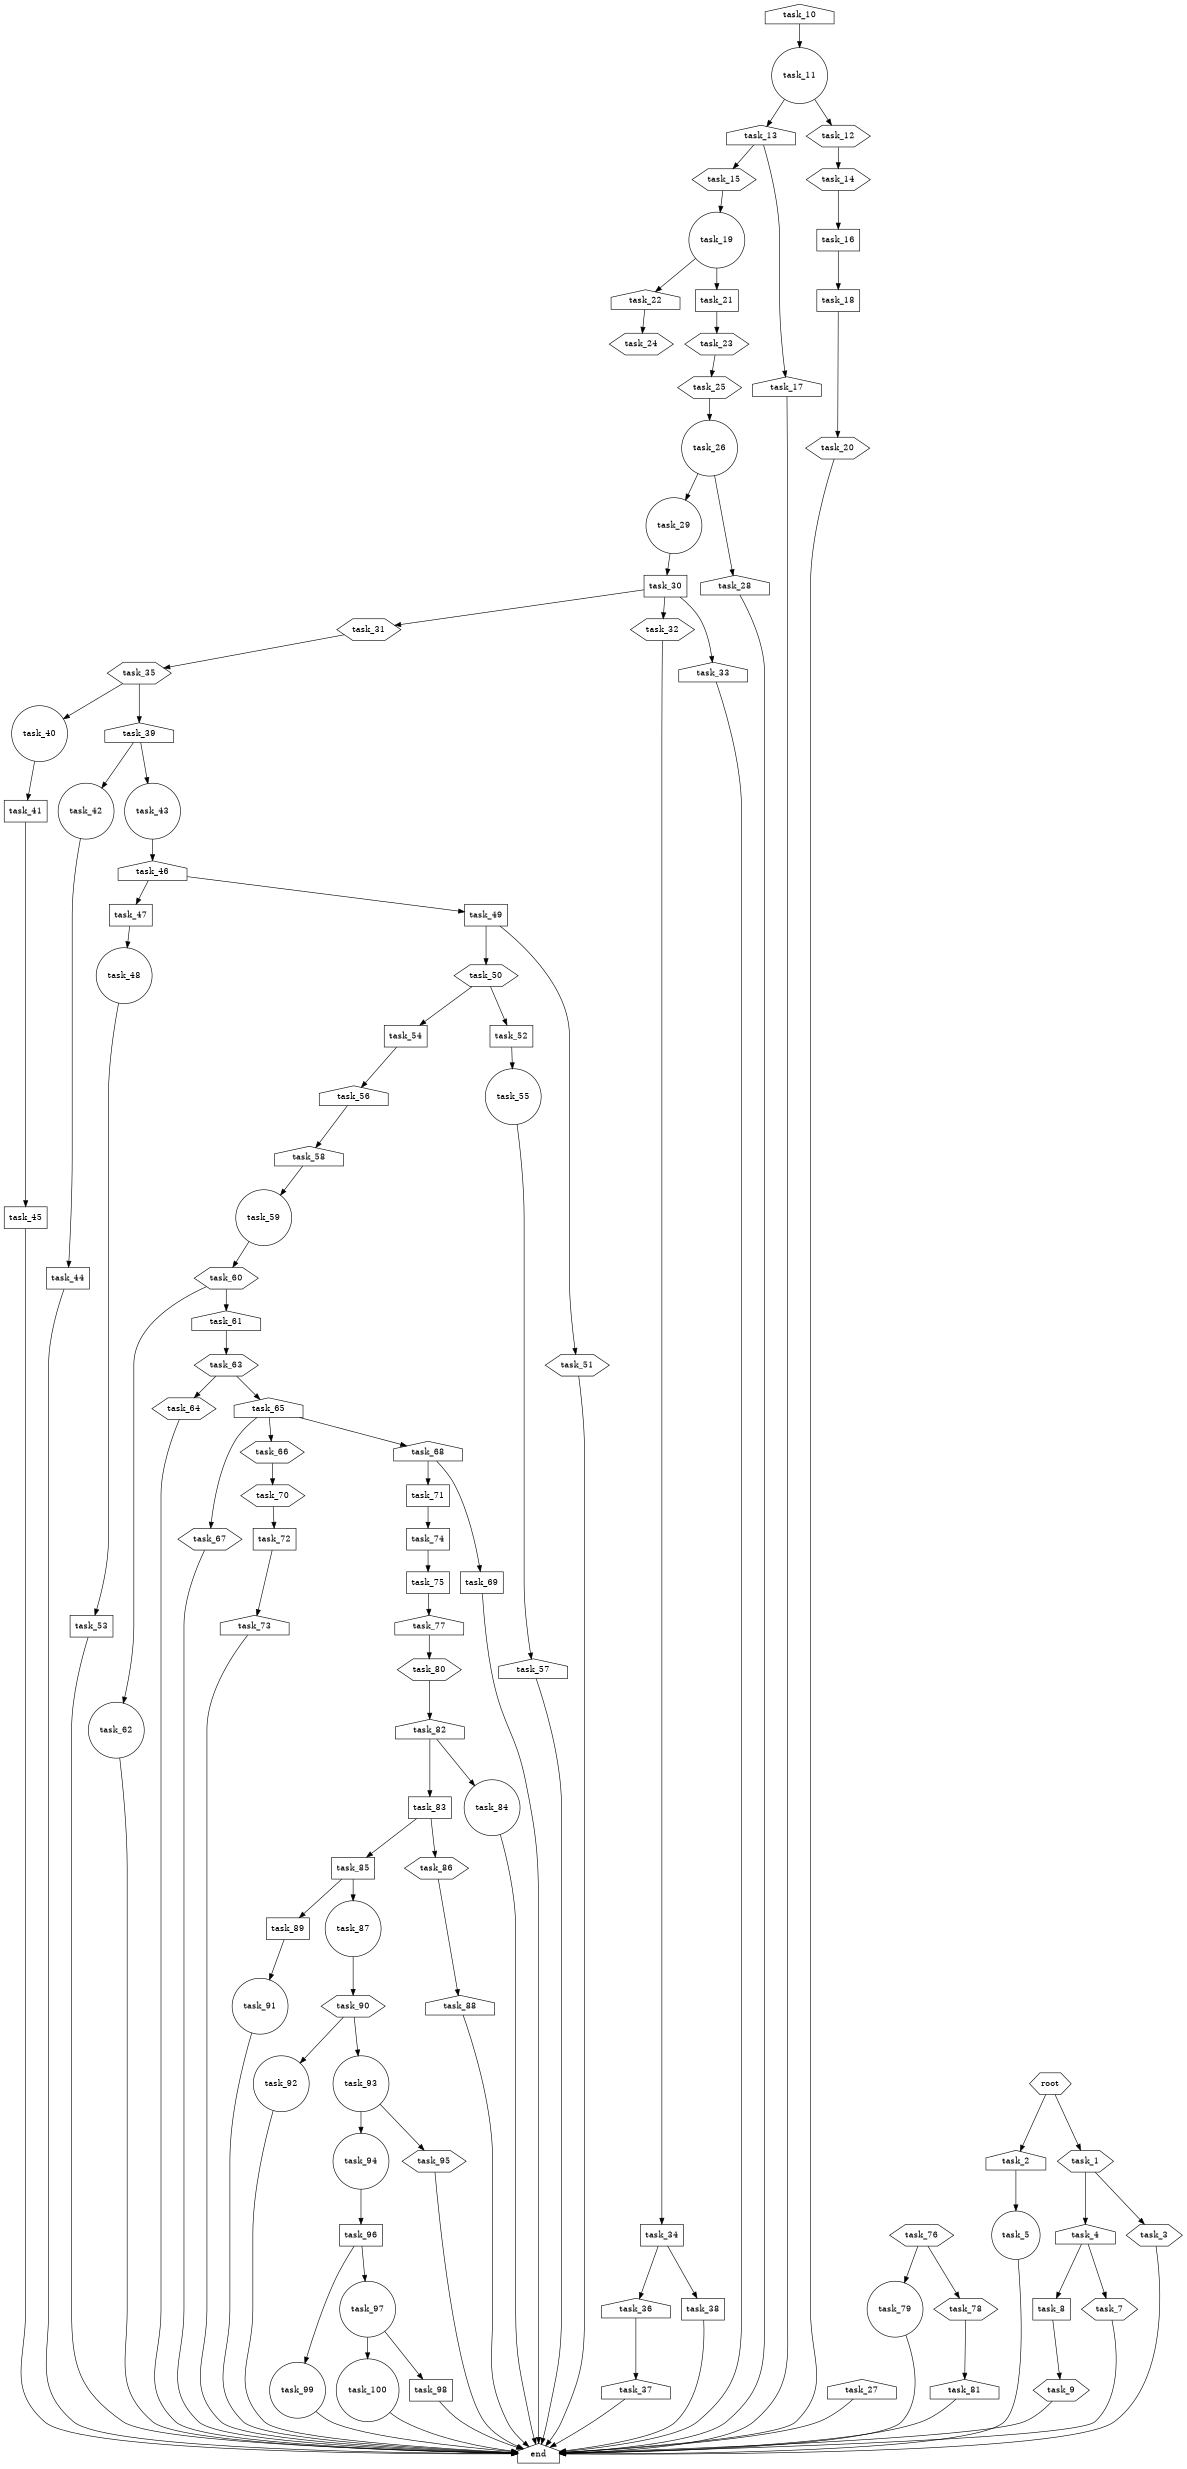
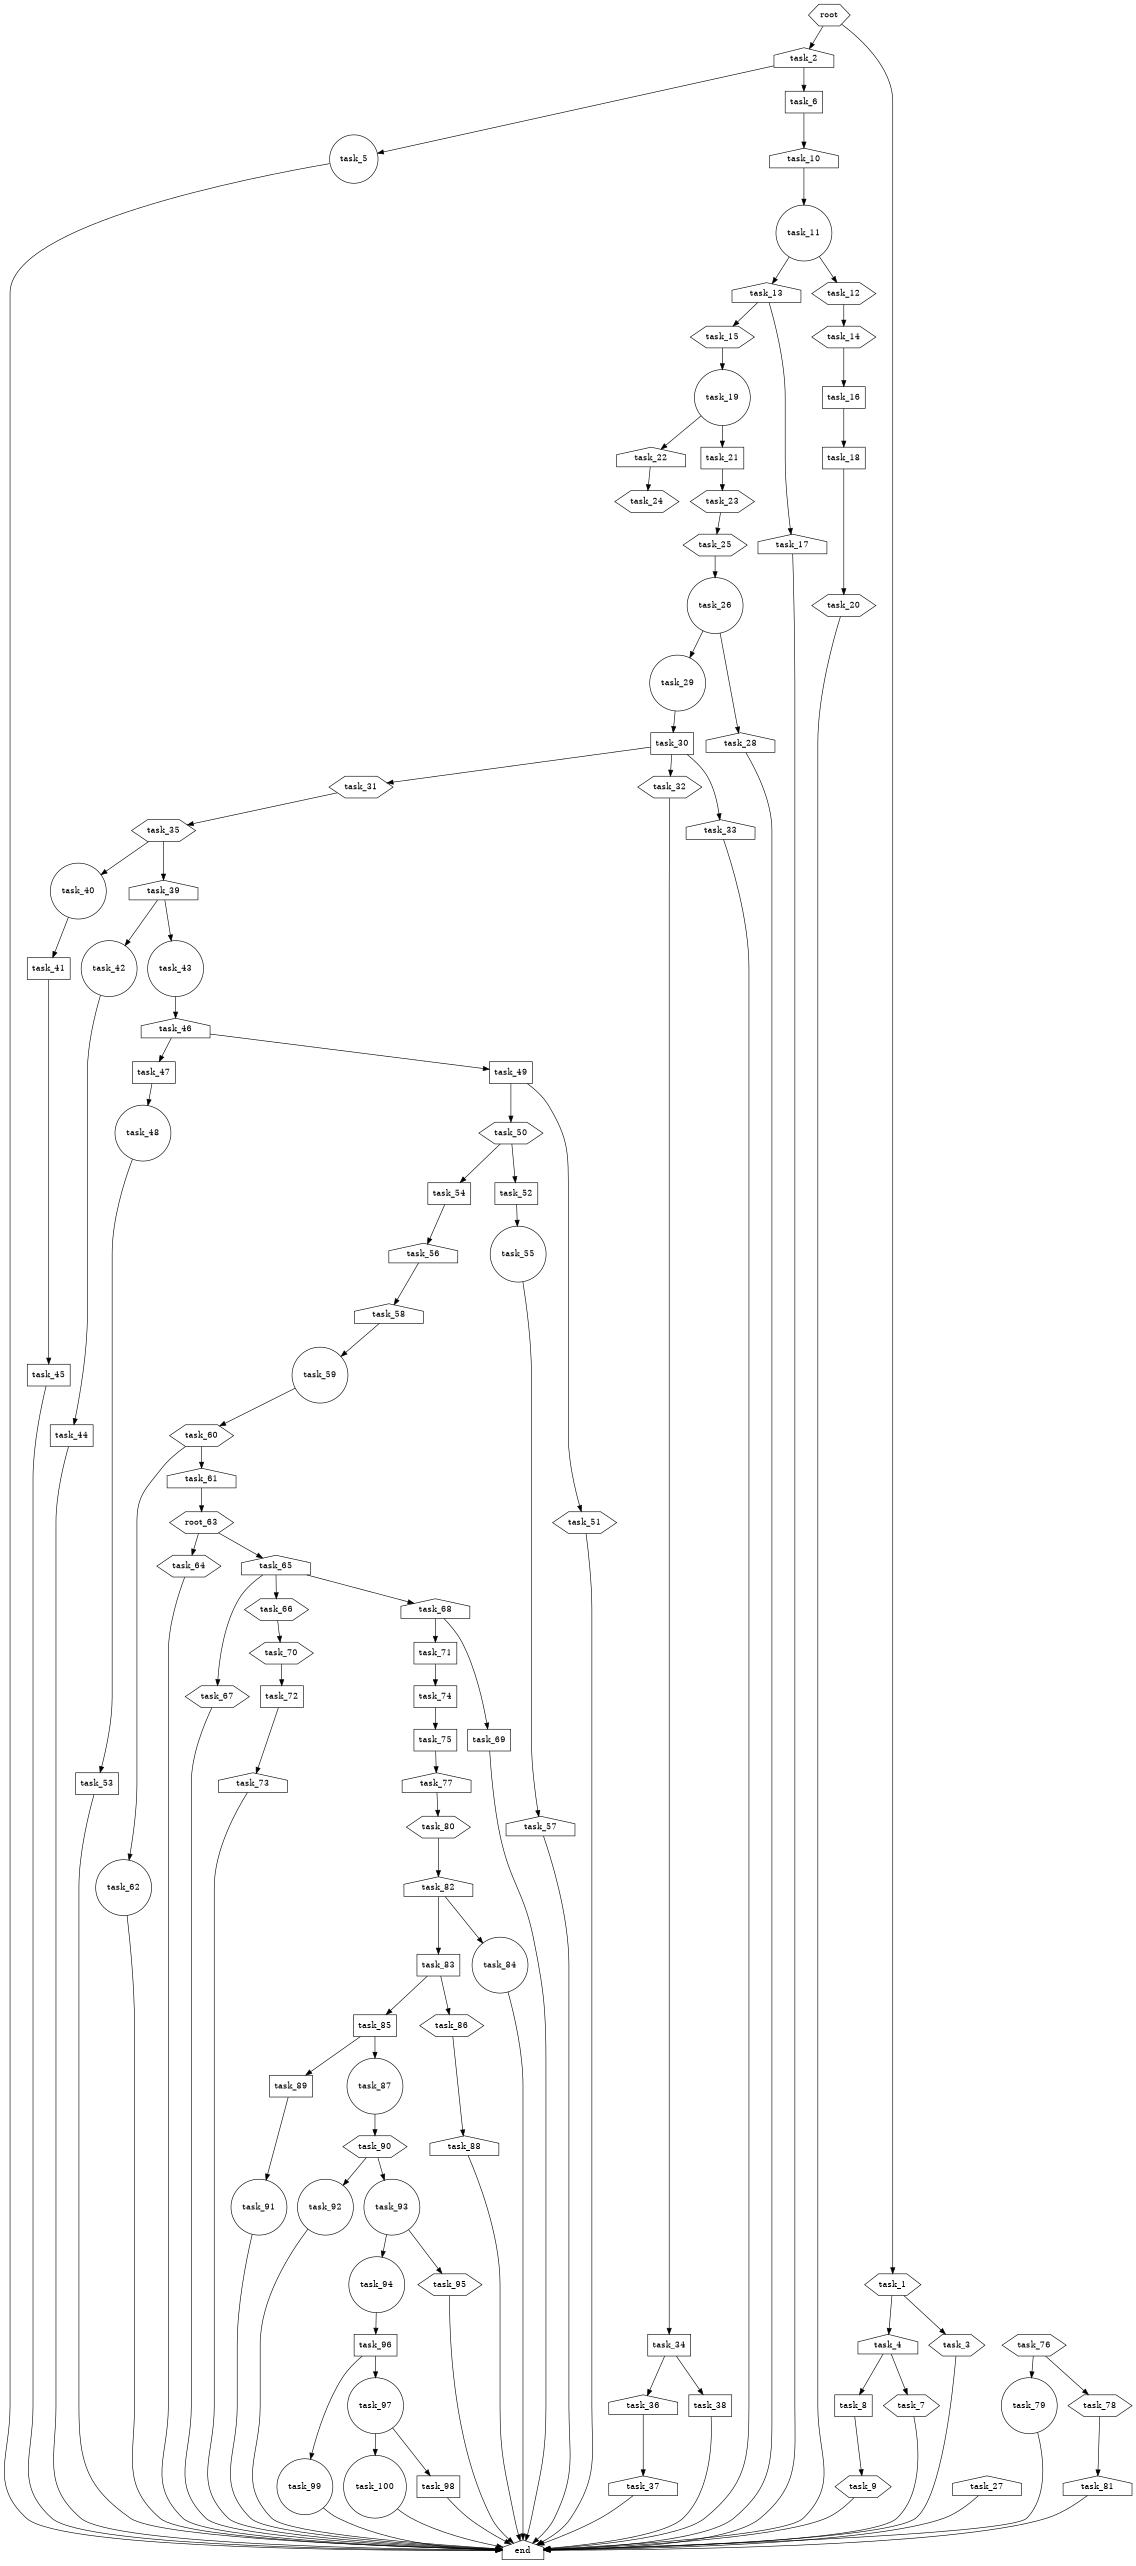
  digraph {
    node [shape=hexagon]
    task_19 [shape=circle]
    task_15
    task_22 [shape=house]
    task_21 [shape=box]
    task_77 [shape=house]
    task_80
    task_82 [shape=house]
    task_62 [shape=circle]
    end [shape=house]
    task_59 [shape=circle]
    task_60
    task_61 [shape=house]
    task_20
    task_17 [shape=house]
    task_89 [shape=box]
    task_91 [shape=circle]
    task_27 [shape=house]
    task_92 [shape=circle]
    task_85 [shape=box]
    task_87 [shape=circle]
    task_90
    task_23
    task_25
    task_26 [shape=circle]
    task_73 [shape=house]
-   task_63
+   task_63 [label=root_63]
    task_64
    task_65 [shape=house]
    task_67
    task_66
    task_68 [shape=house]
    task_45 [shape=box]
    task_11 [shape=circle]
    task_13 [shape=house]
    task_12
    task_14
    task_54 [shape=box]
    task_56 [shape=house]
    task_58 [shape=house]
    task_55 [shape=circle]
    task_57 [shape=house]
    task_16 [shape=box]
    task_18 [shape=box]
    task_30 [shape=box]
    task_31
    task_32
    task_33 [shape=house]
    task_35
    task_34 [shape=box]
    task_79 [shape=circle]
    task_76
    task_78
    task_81 [shape=house]
    task_74 [shape=box]
    task_75 [shape=box]
    task_47 [shape=box]
    task_48 [shape=circle]
    task_53 [shape=box]
    task_36 [shape=house]
    task_38 [shape=box]
    task_37 [shape=house]
    task_29 [shape=circle]
    task_28 [shape=house]
    task_44 [shape=box]
    task_70
    task_72 [shape=box]
    task_2 [shape=house]
    task_5 [shape=circle]
+   task_6 [shape=box]
    task_10 [shape=house]
    task_4 [shape=house]
    task_8 [shape=box]
    task_7
    task_9
    task_88 [shape=house]
    task_86
    task_71 [shape=box]
    task_94 [shape=circle]
    task_96 [shape=box]
    task_99 [shape=circle]
    task_97 [shape=circle]
    task_95
    task_100 [shape=circle]
    task_98 [shape=box]
    task_52 [shape=box]
    task_40 [shape=circle]
    task_39 [shape=house]
    task_1
    task_3
    task_83 [shape=box]
    task_84 [shape=circle]
    task_24
    task_41 [shape=box]
    task_93 [shape=circle]
    task_49 [shape=box]
    task_50
    task_51
    task_42 [shape=circle]
    task_46 [shape=house]
    task_43 [shape=circle]
    task_69 [shape=box]
    root
    task_19 -> task_22
    task_19 -> task_21
    task_15 -> task_19
    task_22 -> task_24
    task_21 -> task_23
    task_77 -> task_80
    task_80 -> task_82
    task_82 -> task_83
    task_82 -> task_84
    task_62 -> end
    task_59 -> task_60
    task_60 -> task_62
    task_60 -> task_61
    task_61 -> task_63
    task_20 -> end
    task_17 -> end
    task_89 -> task_91
    task_91 -> end
    task_27 -> end
    task_92 -> end
    task_85 -> task_89
    task_85 -> task_87
    task_87 -> task_90
    task_90 -> task_92
    task_90 -> task_93
    task_23 -> task_25
    task_25 -> task_26
    task_26 -> task_29
    task_26 -> task_28
    task_73 -> end
    task_63 -> task_64
    task_63 -> task_65
    task_64 -> end
    task_65 -> task_67
    task_65 -> task_66
    task_65 -> task_68
    task_67 -> end
    task_66 -> task_70
    task_68 -> task_71
    task_68 -> task_69
    task_45 -> end
    task_11 -> task_13
    task_11 -> task_12
    task_13 -> task_15
    task_13 -> task_17
    task_12 -> task_14
    task_14 -> task_16
    task_54 -> task_56
    task_56 -> task_58
    task_58 -> task_59
    task_55 -> task_57
    task_57 -> end
    task_16 -> task_18
    task_18 -> task_20
    task_30 -> task_31
    task_30 -> task_32
    task_30 -> task_33
    task_31 -> task_35
    task_32 -> task_34
    task_33 -> end
    task_35 -> task_40
    task_35 -> task_39
    task_34 -> task_36
    task_34 -> task_38
    task_79 -> end
    task_76 -> task_79
    task_76 -> task_78
    task_78 -> task_81
    task_81 -> end
    task_74 -> task_75
    task_75 -> task_77
    task_47 -> task_48
    task_48 -> task_53
    task_53 -> end
    task_36 -> task_37
    task_38 -> end
    task_37 -> end
    task_29 -> task_30
    task_28 -> end
    task_44 -> end
    task_70 -> task_72
    task_72 -> task_73
    task_2 -> task_5
+   task_2 -> task_6
    task_5 -> end
+   task_6 -> task_10
    task_10 -> task_11
    task_4 -> task_8
    task_4 -> task_7
    task_8 -> task_9
    task_7 -> end
    task_9 -> end
    task_88 -> end
    task_86 -> task_88
    task_71 -> task_74
    task_94 -> task_96
    task_96 -> task_99
    task_96 -> task_97
    task_99 -> end
    task_97 -> task_100
    task_97 -> task_98
    task_95 -> end
    task_100 -> end
    task_98 -> end
    task_52 -> task_55
    task_40 -> task_41
    task_39 -> task_42
    task_39 -> task_43
    task_1 -> task_4
    task_1 -> task_3
    task_3 -> end
    task_83 -> task_85
    task_83 -> task_86
    task_84 -> end
    task_41 -> task_45
    task_93 -> task_94
    task_93 -> task_95
    task_49 -> task_50
    task_49 -> task_51
    task_50 -> task_54
    task_50 -> task_52
    task_51 -> end
    task_42 -> task_44
    task_46 -> task_47
    task_46 -> task_49
    task_43 -> task_46
    task_69 -> end
    root -> task_2
    root -> task_1
  }
